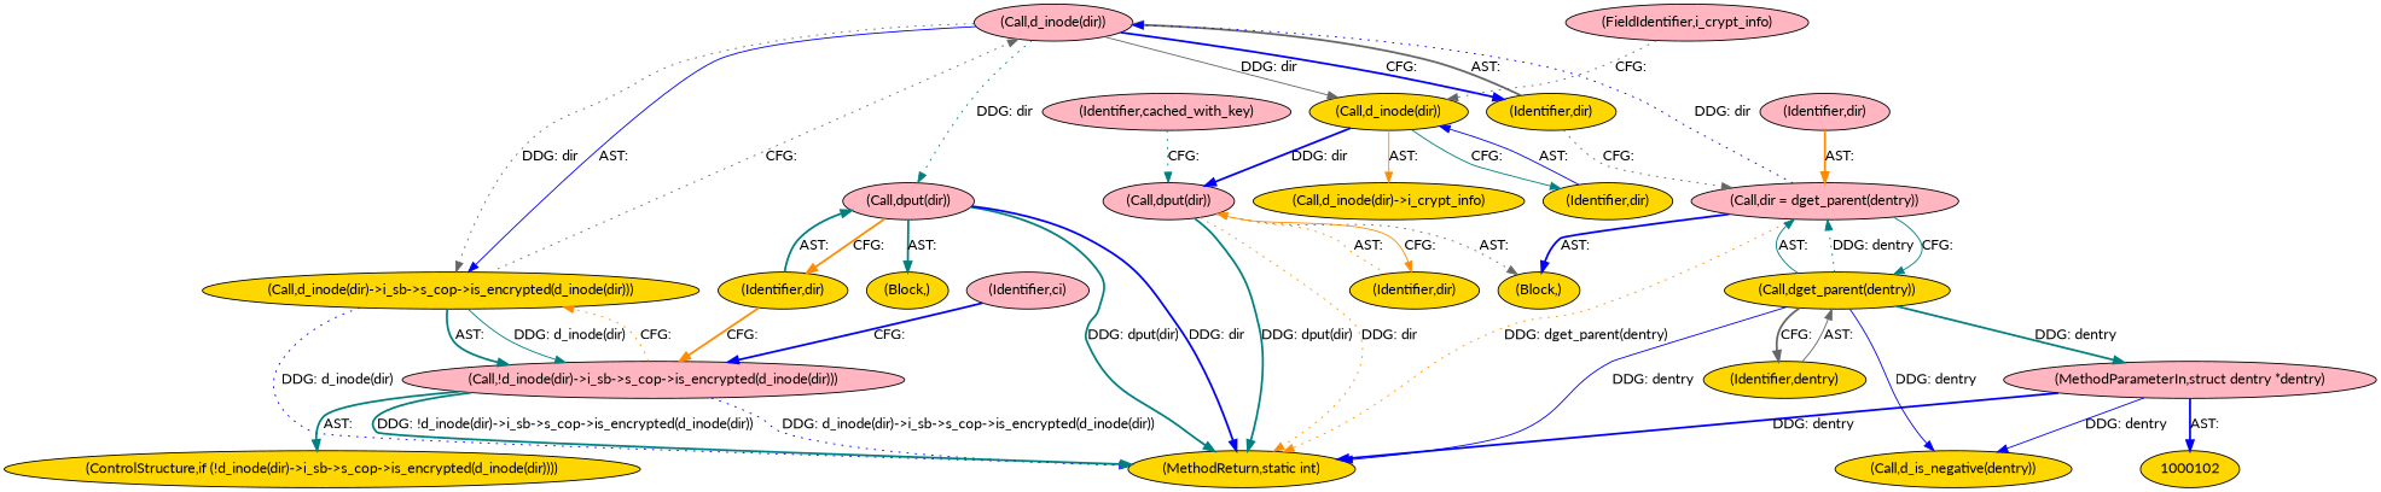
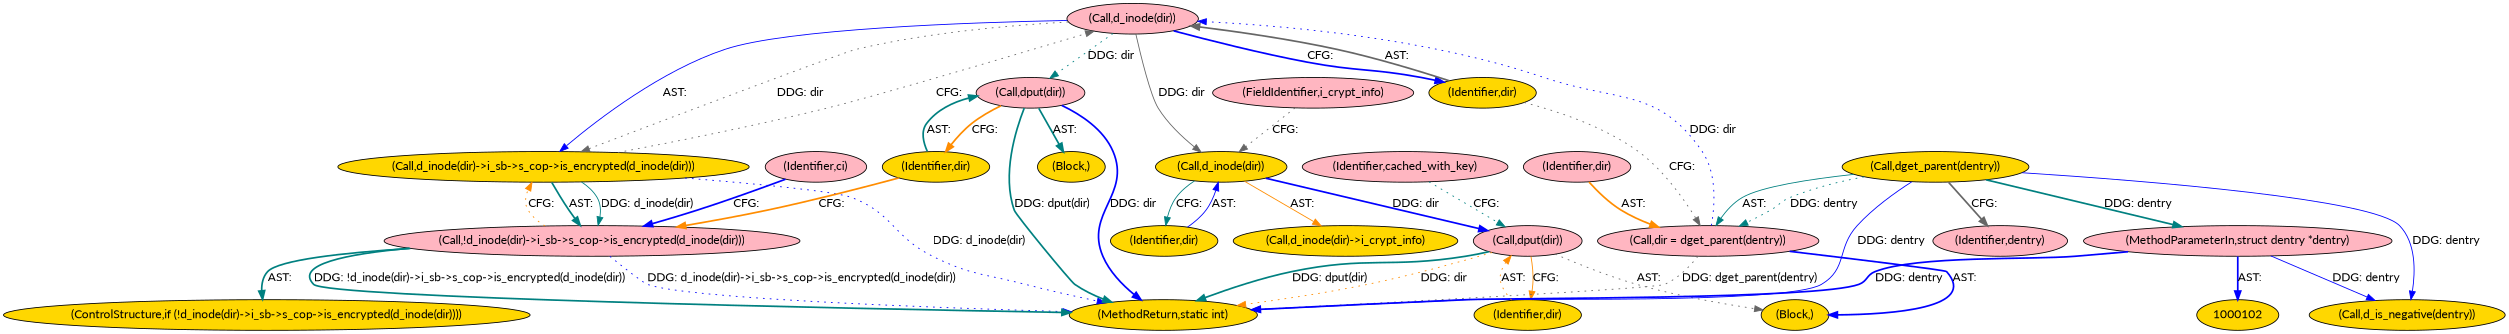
  digraph {
    fontname=Lato
    node [fillcolor=gold fontname=Lato style=filled]
    edge [color=blue fontname=Lato style=bold]
    n1 [fillcolor=lightpink label="(Call,d_inode(dir))"]
    n2 [label="(Call,d_inode(dir)->i_sb->s_cop->is_encrypted(d_inode(dir)))"]
    n3 [fillcolor=lightpink label="(Call,dput(dir))"]
    n4 [label="(Call,d_inode(dir))"]
    n5 [label="(Identifier,dir)"]
    n6 [label="(MethodReturn,static int)"]
    n7 [fillcolor=lightpink label="(Call,!d_inode(dir)->i_sb->s_cop->is_encrypted(d_inode(dir)))"]
    n8 [label="(Block,)"]
    n9 [label="(Identifier,dir)"]
    n10 [fillcolor=lightpink label="(Call,dput(dir))"]
    n11 [label="(Call,d_inode(dir)->i_crypt_info)"]
    n12 [label="(Identifier,dir)"]
    n13 [fillcolor=lightpink label="(Call,dir = dget_parent(dentry))"]
    n14 [label="(Call,dget_parent(dentry))"]
    n15 [label="(Block,)"]
-   n16 [label="(Identifier,dentry)"]
+   n16 [fillcolor=lightpink label="(Identifier,dentry)"]
    n17 [label="(Call,d_is_negative(dentry))"]
    n18 [fillcolor=lightpink label="(MethodParameterIn,struct dentry *dentry)"]
    1000102
    n20 [label="(ControlStructure,if (!d_inode(dir)->i_sb->s_cop->is_encrypted(d_inode(dir))))"]
    n21 [label="(Identifier,dir)"]
    n22 [fillcolor=lightpink label="(Identifier,dir)"]
    n23 [fillcolor=lightpink label="(Identifier,cached_with_key)"]
    n24 [fillcolor=lightpink label="(FieldIdentifier,i_crypt_info)"]
    n25 [fillcolor=lightpink label="(Identifier,ci)"]
    n1 -> n2 [label="AST: " style=solid]
    n1 -> n2 [color=gray40 label="DDG: dir" style=dotted]
    n1 -> n3 [color=teal label="DDG: dir" style=dotted]
    n1 -> n4 [color=gray40 label="DDG: dir" style=solid]
    n1 -> n5 [label="CFG: "]
    n2 -> n1 [color=gray40 label="CFG: " style=dotted]
    n2 -> n6 [label="DDG: d_inode(dir)" style=dotted]
    n2 -> n7 [color=teal label="AST: "]
    n2 -> n7 [color=teal label="DDG: d_inode(dir)" style=solid]
    n3 -> n6 [color=teal label="DDG: dput(dir)"]
    n3 -> n6 [label="DDG: dir"]
    n3 -> n8 [color=teal label="AST: "]
    n3 -> n9 [color=darkorange label="CFG: "]
    n4 -> n10 [label="DDG: dir"]
    n4 -> n11 [color=darkorange label="AST: " style=solid]
    n4 -> n12 [color=teal label="CFG: " style=solid]
    n5 -> n1 [color=gray40 label="AST: "]
    n5 -> n13 [color=gray40 label="CFG: " style=dotted]
    n7 -> n2 [color=darkorange label="CFG: " style=dotted]
    n7 -> n6 [label="DDG: d_inode(dir)->i_sb->s_cop->is_encrypted(d_inode(dir))" style=dotted]
    n7 -> n6 [color=teal label="DDG: !d_inode(dir)->i_sb->s_cop->is_encrypted(d_inode(dir))"]
    n7 -> n20 [color=teal label="AST: "]
    n9 -> n3 [color=teal label="AST: "]
    n9 -> n7 [color=darkorange label="CFG: "]
    n10 -> n6 [color=teal label="DDG: dput(dir)"]
    n10 -> n6 [color=darkorange label="DDG: dir" style=dotted]
    n10 -> n15 [color=gray40 label="AST: " style=dotted]
    n10 -> n21 [color=darkorange label="CFG: " style=solid]
    n12 -> n4 [label="AST: " style=solid]
    n13 -> n1 [label="DDG: dir" style=dotted]
-   n13 -> n6 [color=darkorange label="DDG: dget_parent(dentry)" style=dotted]
-   n13 -> n14 [color=teal label="CFG: " style=solid]
+   n13 -> n6 [color=gray40 label="DDG: dget_parent(dentry)" style=dotted]
    n13 -> n15 [label="AST: "]
    n14 -> n6 [label="DDG: dentry" style=solid]
    n14 -> n13 [color=teal label="AST: " style=solid]
    n14 -> n13 [color=teal label="DDG: dentry" style=dotted]
    n14 -> n16 [color=gray40 label="CFG: "]
    n14 -> n17 [label="DDG: dentry" style=solid]
    n14 -> n18 [color=teal label="DDG: dentry"]
-   n16 -> n14 [color=gray40 label="AST: " style=solid]
    n18 -> n6 [label="DDG: dentry"]
    n18 -> n17 [label="DDG: dentry" style=solid]
    n18 -> 1000102 [label="AST: "]
    n21 -> n10 [color=darkorange label="AST: " style=dotted]
    n22 -> n13 [color=darkorange label="AST: "]
    n23 -> n10 [color=teal label="CFG: " style=dotted]
    n24 -> n4 [color=gray40 label="CFG: " style=dotted]
    n25 -> n7 [label="CFG: "]
  }
